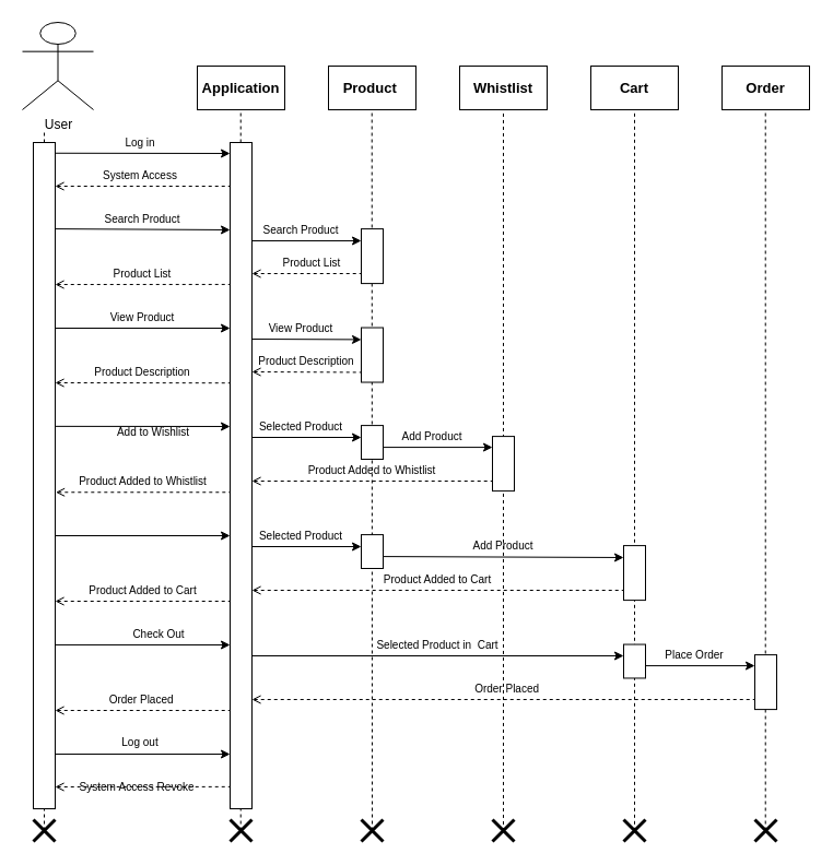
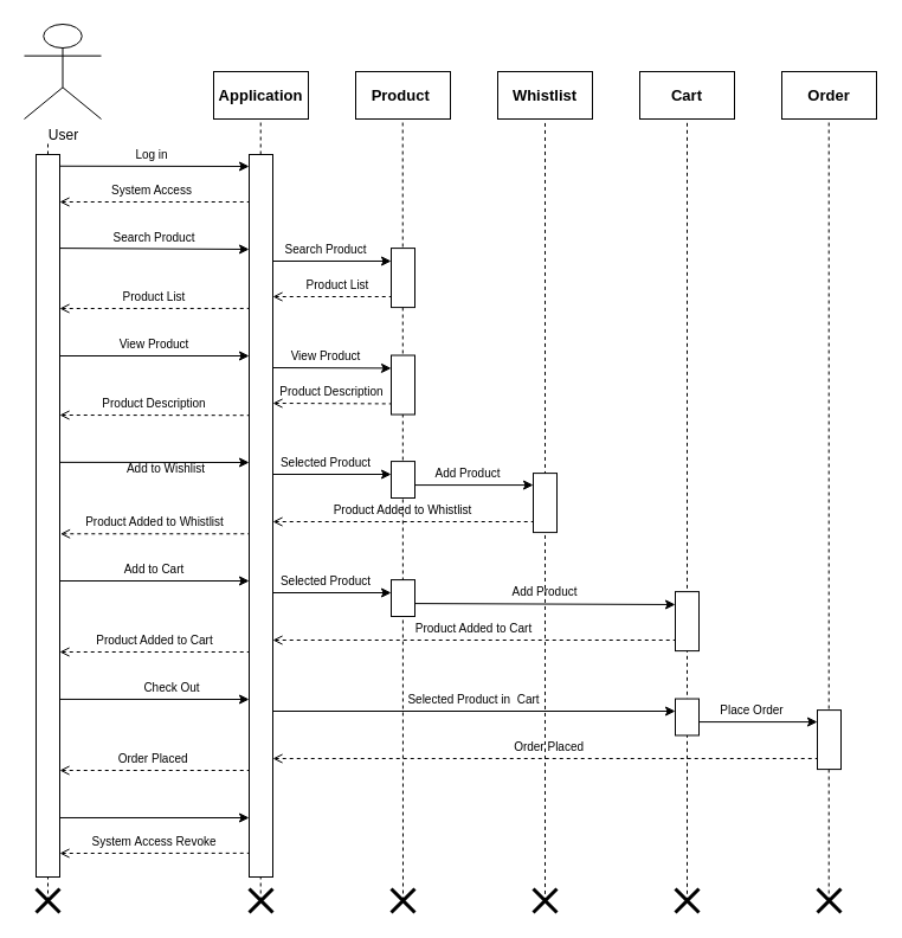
  <mxCell id="0" />
  <mxCell id="1" parent="0" />
  <mxCell id="2" value="&lt;b style=&quot;font-size: 13px;&quot;&gt;Application&lt;/b&gt;" style="rounded=0;whiteSpace=wrap;html=1;labelBackgroundColor=none;labelBorderColor=none;fontSize=13;" parent="1" vertex="1"><mxGeometry x="180" y="60" width="80" height="40" as="geometry" /></mxCell>
  <mxCell id="3" value="&lt;b style=&quot;font-size: 13px;&quot;&gt;Product&amp;nbsp;&lt;/b&gt;" style="rounded=0;whiteSpace=wrap;html=1;labelBackgroundColor=none;labelBorderColor=none;fontSize=13;" parent="1" vertex="1"><mxGeometry x="300" y="60" width="80" height="40" as="geometry" /></mxCell>
  <mxCell id="4" value="&lt;b style=&quot;font-size: 13px;&quot;&gt;Whistlist&lt;/b&gt;" style="rounded=0;whiteSpace=wrap;html=1;labelBackgroundColor=none;labelBorderColor=none;fontSize=13;" parent="1" vertex="1"><mxGeometry x="420" y="60" width="80" height="40" as="geometry" /></mxCell>
  <mxCell id="5" value="&lt;b style=&quot;font-size: 13px;&quot;&gt;Cart&lt;/b&gt;" style="rounded=0;whiteSpace=wrap;html=1;labelBackgroundColor=none;labelBorderColor=none;fontSize=13;" parent="1" vertex="1"><mxGeometry x="540" y="60" width="80" height="40" as="geometry" /></mxCell>
  <mxCell id="6" value="&lt;b style=&quot;font-size: 13px;&quot;&gt;Order&lt;/b&gt;" style="rounded=0;whiteSpace=wrap;html=1;labelBackgroundColor=none;labelBorderColor=none;fontSize=13;" parent="1" vertex="1"><mxGeometry x="660" y="60" width="80" height="40" as="geometry" /></mxCell>
  <mxCell id="7" value="&lt;font style=&quot;font-size: 12px;&quot;&gt;User&lt;/font&gt;" style="shape=umlActor;verticalLabelPosition=bottom;verticalAlign=top;html=1;outlineConnect=0;labelBackgroundColor=none;labelBorderColor=none;fontSize=12;" parent="1" vertex="1"><mxGeometry x="20" y="20" width="65" height="80" as="geometry" /></mxCell>
  <mxCell id="8" value="" style="endArrow=none;dashed=1;html=1;rounded=0;" parent="1" edge="1"><mxGeometry width="50" height="50" relative="1" as="geometry"><mxPoint x="40" y="760" as="sourcePoint" /><mxPoint x="40" y="120" as="targetPoint" /></mxGeometry></mxCell>
  <mxCell id="9" value="" style="rounded=0;whiteSpace=wrap;html=1;" parent="1" vertex="1"><mxGeometry x="30" y="130" width="20" height="610" as="geometry" /></mxCell>
  <mxCell id="10" value="" style="endArrow=none;dashed=1;html=1;rounded=0;" parent="1" edge="1"><mxGeometry width="50" height="50" relative="1" as="geometry"><mxPoint x="219.72" y="760.002" as="sourcePoint" /><mxPoint x="219.72" y="99.57" as="targetPoint" /></mxGeometry></mxCell>
  <mxCell id="11" value="" style="endArrow=none;dashed=1;html=1;rounded=0;" parent="1" edge="1"><mxGeometry width="50" height="50" relative="1" as="geometry"><mxPoint x="340" y="760" as="sourcePoint" /><mxPoint x="339.72" y="100" as="targetPoint" /></mxGeometry></mxCell>
  <mxCell id="12" value="" style="endArrow=none;dashed=1;html=1;rounded=0;" parent="1" edge="1"><mxGeometry width="50" height="50" relative="1" as="geometry"><mxPoint x="460" y="760.432" as="sourcePoint" /><mxPoint x="460" y="100" as="targetPoint" /></mxGeometry></mxCell>
  <mxCell id="13" value="" style="endArrow=none;dashed=1;html=1;rounded=0;" parent="1" edge="1"><mxGeometry width="50" height="50" relative="1" as="geometry"><mxPoint x="580" y="760.308" as="sourcePoint" /><mxPoint x="580" y="100.43" as="targetPoint" /></mxGeometry></mxCell>
  <mxCell id="14" value="" style="endArrow=none;dashed=1;html=1;rounded=0;" parent="1" edge="1"><mxGeometry width="50" height="50" relative="1" as="geometry"><mxPoint x="699.72" y="760.002" as="sourcePoint" /><mxPoint x="699.72" y="99.57" as="targetPoint" /></mxGeometry></mxCell>
  <mxCell id="15" value="" style="rounded=0;whiteSpace=wrap;html=1;" parent="1" vertex="1"><mxGeometry x="210" y="130" width="20" height="610" as="geometry" /></mxCell>
  <mxCell id="16" value="" style="endArrow=classic;html=1;rounded=0;exitX=1;exitY=0.016;exitDx=0;exitDy=0;exitPerimeter=0;" parent="1" source="9" edge="1"><mxGeometry width="50" height="50" relative="1" as="geometry"><mxPoint x="50" y="139.09" as="sourcePoint" /><mxPoint x="210" y="140" as="targetPoint" /><Array as="points" /></mxGeometry></mxCell>
  <mxCell id="17" value="" style="endArrow=none;html=1;rounded=0;endFill=0;startArrow=open;startFill=0;dashed=1;exitX=1;exitY=0.075;exitDx=0;exitDy=0;exitPerimeter=0;" parent="1" edge="1"><mxGeometry width="50" height="50" relative="1" as="geometry"><mxPoint x="50" y="170" as="sourcePoint" /><mxPoint x="210" y="170" as="targetPoint" /></mxGeometry></mxCell>
  <mxCell id="18" value="&lt;font style=&quot;font-size: 10px;&quot;&gt;Log in&lt;/font&gt;" style="text;html=1;strokeColor=none;fillColor=none;align=center;verticalAlign=middle;whiteSpace=wrap;rounded=0;fontSize=10;" parent="1" vertex="1"><mxGeometry x="97.75" y="120" width="60" height="19.09" as="geometry" /></mxCell>
  <mxCell id="19" value="System Access" style="text;html=1;strokeColor=none;fillColor=none;align=center;verticalAlign=middle;whiteSpace=wrap;rounded=0;fontSize=10;" parent="1" vertex="1"><mxGeometry x="88.88" y="150" width="77.75" height="20" as="geometry" /></mxCell>
  <mxCell id="20" value="" style="endArrow=classic;html=1;rounded=0;" parent="1" edge="1"><mxGeometry width="50" height="50" relative="1" as="geometry"><mxPoint x="50" y="209.09" as="sourcePoint" /><mxPoint x="210" y="210" as="targetPoint" /><Array as="points" /></mxGeometry></mxCell>
  <mxCell id="21" value="" style="endArrow=none;html=1;rounded=0;endFill=0;startArrow=open;startFill=0;dashed=1;entryX=-0.001;entryY=0.213;entryDx=0;entryDy=0;entryPerimeter=0;" parent="1" target="15" edge="1"><mxGeometry width="50" height="50" relative="1" as="geometry"><mxPoint x="50" y="260" as="sourcePoint" /><mxPoint x="210" y="258.81" as="targetPoint" /></mxGeometry></mxCell>
  <mxCell id="22" value="Search Product" style="text;html=1;strokeColor=none;fillColor=none;align=center;verticalAlign=middle;whiteSpace=wrap;rounded=0;fontSize=10;" parent="1" vertex="1"><mxGeometry x="80" y="190" width="100" height="19.09" as="geometry" /></mxCell>
  <mxCell id="23" value="" style="rounded=0;whiteSpace=wrap;html=1;" parent="1" vertex="1"><mxGeometry x="330" y="209.09" width="20" height="50" as="geometry" /></mxCell>
  <mxCell id="24" value="" style="endArrow=classic;html=1;rounded=0;entryX=0;entryY=0.218;entryDx=0;entryDy=0;entryPerimeter=0;" parent="1" target="23" edge="1"><mxGeometry width="50" height="50" relative="1" as="geometry"><mxPoint x="230" y="220" as="sourcePoint" /><mxPoint x="320" y="220" as="targetPoint" /><Array as="points" /></mxGeometry></mxCell>
  <mxCell id="25" value="" style="endArrow=none;html=1;rounded=0;endFill=0;startArrow=open;startFill=0;dashed=1;entryX=0;entryY=0.065;entryDx=0;entryDy=0;entryPerimeter=0;" parent="1" edge="1"><mxGeometry width="50" height="50" relative="1" as="geometry"><mxPoint x="230" y="250" as="sourcePoint" /><mxPoint x="330" y="250" as="targetPoint" /></mxGeometry></mxCell>
  <mxCell id="26" value="Search Product" style="text;html=1;strokeColor=none;fillColor=none;align=center;verticalAlign=middle;whiteSpace=wrap;rounded=0;fontSize=10;" parent="1" vertex="1"><mxGeometry x="230" y="200" width="90" height="19.09" as="geometry" /></mxCell>
  <mxCell id="27" value="Product List" style="text;html=1;strokeColor=none;fillColor=none;align=center;verticalAlign=middle;whiteSpace=wrap;rounded=0;fontSize=10;" parent="1" vertex="1"><mxGeometry x="240" y="230" width="90" height="19.09" as="geometry" /></mxCell>
  <mxCell id="28" value="Product List" style="text;html=1;strokeColor=none;fillColor=none;align=center;verticalAlign=middle;whiteSpace=wrap;rounded=0;fontSize=10;" parent="1" vertex="1"><mxGeometry x="80" y="240" width="100" height="19.09" as="geometry" /></mxCell>
  <mxCell id="29" value="" style="endArrow=classic;html=1;rounded=0;" parent="1" edge="1"><mxGeometry width="50" height="50" relative="1" as="geometry"><mxPoint x="50" y="300" as="sourcePoint" /><mxPoint x="210" y="300" as="targetPoint" /><Array as="points" /></mxGeometry></mxCell>
  <mxCell id="30" value="" style="endArrow=none;html=1;rounded=0;endFill=0;startArrow=open;startFill=0;dashed=1;entryX=0;entryY=0.361;entryDx=0;entryDy=0;entryPerimeter=0;" parent="1" target="15" edge="1"><mxGeometry width="50" height="50" relative="1" as="geometry"><mxPoint x="50" y="350" as="sourcePoint" /><mxPoint x="210" y="349.24" as="targetPoint" /></mxGeometry></mxCell>
  <mxCell id="31" value="View Product" style="text;html=1;strokeColor=none;fillColor=none;align=center;verticalAlign=middle;whiteSpace=wrap;rounded=0;fontSize=10;" parent="1" vertex="1"><mxGeometry x="80" y="280.43" width="100" height="19.09" as="geometry" /></mxCell>
  <mxCell id="32" value="" style="rounded=0;whiteSpace=wrap;html=1;" parent="1" vertex="1"><mxGeometry x="330" y="299.52" width="20" height="50" as="geometry" /></mxCell>
  <mxCell id="33" value="" style="endArrow=classic;html=1;rounded=0;entryX=0;entryY=0.218;entryDx=0;entryDy=0;entryPerimeter=0;" parent="1" target="32" edge="1"><mxGeometry width="50" height="50" relative="1" as="geometry"><mxPoint x="230" y="310" as="sourcePoint" /><mxPoint x="320" y="310.43" as="targetPoint" /><Array as="points" /></mxGeometry></mxCell>
  <mxCell id="34" value="" style="endArrow=none;html=1;rounded=0;endFill=0;startArrow=open;startFill=0;dashed=1;entryX=0;entryY=0.065;entryDx=0;entryDy=0;entryPerimeter=0;" parent="1" edge="1"><mxGeometry width="50" height="50" relative="1" as="geometry"><mxPoint x="230" y="340" as="sourcePoint" /><mxPoint x="330" y="340.43" as="targetPoint" /></mxGeometry></mxCell>
  <mxCell id="35" value="View Product" style="text;html=1;strokeColor=none;fillColor=none;align=center;verticalAlign=middle;whiteSpace=wrap;rounded=0;fontSize=10;" parent="1" vertex="1"><mxGeometry x="230" y="290.43" width="90" height="19.09" as="geometry" /></mxCell>
  <mxCell id="36" value="Product Description" style="text;html=1;strokeColor=none;fillColor=none;align=center;verticalAlign=middle;whiteSpace=wrap;rounded=0;fontSize=10;" parent="1" vertex="1"><mxGeometry x="230" y="320.43" width="100" height="19.09" as="geometry" /></mxCell>
  <mxCell id="37" value="Product Description" style="text;html=1;strokeColor=none;fillColor=none;align=center;verticalAlign=middle;whiteSpace=wrap;rounded=0;fontSize=10;" parent="1" vertex="1"><mxGeometry x="75" y="330.43" width="110" height="19.09" as="geometry" /></mxCell>
  <mxCell id="38" value="" style="endArrow=classic;html=1;rounded=0;exitX=1;exitY=0.426;exitDx=0;exitDy=0;exitPerimeter=0;" parent="1" source="9" edge="1"><mxGeometry width="50" height="50" relative="1" as="geometry"><mxPoint x="50" y="389.09" as="sourcePoint" /><mxPoint x="210" y="390" as="targetPoint" /><Array as="points" /></mxGeometry></mxCell>
  <mxCell id="39" value="Add to Wishlist" style="text;html=1;strokeColor=none;fillColor=none;align=center;verticalAlign=middle;whiteSpace=wrap;rounded=0;fontSize=10;" parent="1" vertex="1"><mxGeometry x="90" y="385" width="100" height="19.09" as="geometry" /></mxCell>
  <mxCell id="40" value="" style="rounded=0;whiteSpace=wrap;html=1;" parent="1" vertex="1"><mxGeometry x="330" y="389.09" width="20" height="30.91" as="geometry" /></mxCell>
  <mxCell id="41" value="" style="endArrow=classic;html=1;rounded=0;entryX=0;entryY=0.353;entryDx=0;entryDy=0;entryPerimeter=0;" parent="1" target="40" edge="1"><mxGeometry width="50" height="50" relative="1" as="geometry"><mxPoint x="230" y="400" as="sourcePoint" /><mxPoint x="320" y="400" as="targetPoint" /><Array as="points" /></mxGeometry></mxCell>
  <mxCell id="42" value="Selected Product" style="text;html=1;strokeColor=none;fillColor=none;align=center;verticalAlign=middle;whiteSpace=wrap;rounded=0;fontSize=10;" parent="1" vertex="1"><mxGeometry x="230" y="380" width="90" height="19.09" as="geometry" /></mxCell>
  <mxCell id="43" value="" style="rounded=0;whiteSpace=wrap;html=1;" parent="1" vertex="1"><mxGeometry x="450" y="399.09" width="20" height="50" as="geometry" /></mxCell>
  <mxCell id="44" value="" style="endArrow=classic;html=1;rounded=0;entryX=0;entryY=0.218;entryDx=0;entryDy=0;entryPerimeter=0;" parent="1" edge="1"><mxGeometry width="50" height="50" relative="1" as="geometry"><mxPoint x="350" y="409.09" as="sourcePoint" /><mxPoint x="450" y="409.09" as="targetPoint" /><Array as="points" /></mxGeometry></mxCell>
  <mxCell id="45" value="Add Product" style="text;html=1;strokeColor=none;fillColor=none;align=center;verticalAlign=middle;whiteSpace=wrap;rounded=0;fontSize=10;" parent="1" vertex="1"><mxGeometry x="350" y="389.09" width="90" height="19.09" as="geometry" /></mxCell>
  <mxCell id="46" value="" style="endArrow=none;html=1;rounded=0;endFill=0;startArrow=open;startFill=0;dashed=1;entryX=0;entryY=0.065;entryDx=0;entryDy=0;entryPerimeter=0;" parent="1" edge="1"><mxGeometry width="50" height="50" relative="1" as="geometry"><mxPoint x="230" y="440" as="sourcePoint" /><mxPoint x="450" y="440" as="targetPoint" /></mxGeometry></mxCell>
  <mxCell id="47" value="Product Added to Whistlist" style="text;html=1;strokeColor=none;fillColor=none;align=center;verticalAlign=middle;whiteSpace=wrap;rounded=0;fontSize=10;" parent="1" vertex="1"><mxGeometry x="275" y="420" width="130" height="19.09" as="geometry" /></mxCell>
  <mxCell id="48" value="" style="endArrow=none;html=1;rounded=0;endFill=0;startArrow=open;startFill=0;dashed=1;exitX=1.028;exitY=0.525;exitDx=0;exitDy=0;exitPerimeter=0;entryX=0;entryY=0.525;entryDx=0;entryDy=0;entryPerimeter=0;" parent="1" source="9" target="15" edge="1"><mxGeometry width="50" height="50" relative="1" as="geometry"><mxPoint x="50" y="448.76" as="sourcePoint" /><mxPoint x="210" y="448.76" as="targetPoint" /></mxGeometry></mxCell>
  <mxCell id="49" value="Product Added to Whistlist" style="text;html=1;strokeColor=none;fillColor=none;align=center;verticalAlign=middle;whiteSpace=wrap;rounded=0;fontSize=10;" parent="1" vertex="1"><mxGeometry x="62.5" y="430" width="135" height="19.09" as="geometry" /></mxCell>
  <mxCell id="50" value="" style="endArrow=classic;html=1;rounded=0;" parent="1" edge="1"><mxGeometry width="50" height="50" relative="1" as="geometry"><mxPoint x="50" y="490" as="sourcePoint" /><mxPoint x="210" y="490" as="targetPoint" /><Array as="points" /></mxGeometry></mxCell>
+ <mxCell id="51" value="Add to Cart" style="text;html=1;strokeColor=none;fillColor=none;align=center;verticalAlign=middle;whiteSpace=wrap;rounded=0;fontSize=10;" parent="1" vertex="1"><mxGeometry x="80" y="470" width="100" height="19.09" as="geometry" /></mxCell>
  <mxCell id="52" value="" style="rounded=0;whiteSpace=wrap;html=1;" parent="1" vertex="1"><mxGeometry x="330" y="489.09" width="20" height="30.91" as="geometry" /></mxCell>
  <mxCell id="53" value="" style="endArrow=classic;html=1;rounded=0;entryX=0;entryY=0.353;entryDx=0;entryDy=0;entryPerimeter=0;" parent="1" target="52" edge="1"><mxGeometry width="50" height="50" relative="1" as="geometry"><mxPoint x="230" y="500" as="sourcePoint" /><mxPoint x="320" y="500" as="targetPoint" /><Array as="points" /></mxGeometry></mxCell>
  <mxCell id="54" value="Selected Product" style="text;html=1;strokeColor=none;fillColor=none;align=center;verticalAlign=middle;whiteSpace=wrap;rounded=0;fontSize=10;" parent="1" vertex="1"><mxGeometry x="230" y="480" width="90" height="19.09" as="geometry" /></mxCell>
  <mxCell id="55" value="" style="endArrow=classic;html=1;rounded=0;entryX=0;entryY=0.218;entryDx=0;entryDy=0;entryPerimeter=0;" parent="1" target="61" edge="1"><mxGeometry width="50" height="50" relative="1" as="geometry"><mxPoint x="350" y="509.09" as="sourcePoint" /><mxPoint x="560" y="509" as="targetPoint" /><Array as="points" /></mxGeometry></mxCell>
  <mxCell id="56" value="Add Product" style="text;html=1;strokeColor=none;fillColor=none;align=center;verticalAlign=middle;whiteSpace=wrap;rounded=0;fontSize=10;" parent="1" vertex="1"><mxGeometry x="415" y="489.09" width="90" height="19.09" as="geometry" /></mxCell>
  <mxCell id="57" value="" style="endArrow=none;html=1;rounded=0;endFill=0;startArrow=open;startFill=0;dashed=1;entryX=0;entryY=0.818;entryDx=0;entryDy=0;entryPerimeter=0;" parent="1" target="61" edge="1"><mxGeometry width="50" height="50" relative="1" as="geometry"><mxPoint x="230" y="540" as="sourcePoint" /><mxPoint x="560" y="540" as="targetPoint" /></mxGeometry></mxCell>
  <mxCell id="58" value="Product Added to Cart" style="text;html=1;strokeColor=none;fillColor=none;align=center;verticalAlign=middle;whiteSpace=wrap;rounded=0;fontSize=10;" parent="1" vertex="1"><mxGeometry x="330" y="520" width="140" height="19.09" as="geometry" /></mxCell>
  <mxCell id="59" value="" style="endArrow=none;html=1;rounded=0;endFill=0;startArrow=open;startFill=0;dashed=1;" parent="1" edge="1"><mxGeometry width="50" height="50" relative="1" as="geometry"><mxPoint x="50" y="550" as="sourcePoint" /><mxPoint x="210" y="550" as="targetPoint" /></mxGeometry></mxCell>
  <mxCell id="60" value="Product Added to Cart" style="text;html=1;strokeColor=none;fillColor=none;align=center;verticalAlign=middle;whiteSpace=wrap;rounded=0;fontSize=10;" parent="1" vertex="1"><mxGeometry x="62.5" y="530" width="135" height="19.09" as="geometry" /></mxCell>
  <mxCell id="61" value="" style="rounded=0;whiteSpace=wrap;html=1;" parent="1" vertex="1"><mxGeometry x="570" y="499.09" width="20" height="50" as="geometry" /></mxCell>
  <mxCell id="62" value="" style="endArrow=classic;html=1;rounded=0;exitX=1;exitY=0.754;exitDx=0;exitDy=0;exitPerimeter=0;" parent="1" source="9" edge="1"><mxGeometry width="50" height="50" relative="1" as="geometry"><mxPoint x="50" y="589.09" as="sourcePoint" /><mxPoint x="210" y="590" as="targetPoint" /><Array as="points" /></mxGeometry></mxCell>
  <mxCell id="63" value="Check Out" style="text;html=1;strokeColor=none;fillColor=none;align=center;verticalAlign=middle;whiteSpace=wrap;rounded=0;fontSize=10;" parent="1" vertex="1"><mxGeometry x="95" y="570" width="100" height="19.09" as="geometry" /></mxCell>
  <mxCell id="64" value="" style="endArrow=classic;html=1;rounded=0;entryX=0;entryY=0.338;entryDx=0;entryDy=0;entryPerimeter=0;" parent="1" target="73" edge="1"><mxGeometry width="50" height="50" relative="1" as="geometry"><mxPoint x="230" y="600" as="sourcePoint" /><mxPoint x="560" y="600.461" as="targetPoint" /><Array as="points" /></mxGeometry></mxCell>
  <mxCell id="65" value="Selected Product in&amp;nbsp; Cart" style="text;html=1;strokeColor=none;fillColor=none;align=center;verticalAlign=middle;whiteSpace=wrap;rounded=0;fontSize=10;" parent="1" vertex="1"><mxGeometry x="340" y="580" width="120" height="19.09" as="geometry" /></mxCell>
  <mxCell id="66" value="" style="rounded=0;whiteSpace=wrap;html=1;" parent="1" vertex="1"><mxGeometry x="690" y="599.09" width="20" height="50" as="geometry" /></mxCell>
  <mxCell id="67" value="" style="endArrow=classic;html=1;rounded=0;entryX=0;entryY=0.218;entryDx=0;entryDy=0;entryPerimeter=0;" parent="1" edge="1"><mxGeometry width="50" height="50" relative="1" as="geometry"><mxPoint x="590" y="609.09" as="sourcePoint" /><mxPoint x="690" y="609.09" as="targetPoint" /><Array as="points" /></mxGeometry></mxCell>
  <mxCell id="68" value="Place Order" style="text;html=1;strokeColor=none;fillColor=none;align=center;verticalAlign=middle;whiteSpace=wrap;rounded=0;fontSize=10;" parent="1" vertex="1"><mxGeometry x="590" y="589.09" width="90" height="19.09" as="geometry" /></mxCell>
  <mxCell id="69" value="" style="endArrow=none;html=1;rounded=0;endFill=0;startArrow=open;startFill=0;dashed=1;entryX=0;entryY=0.818;entryDx=0;entryDy=0;entryPerimeter=0;" parent="1" target="66" edge="1"><mxGeometry width="50" height="50" relative="1" as="geometry"><mxPoint x="230" y="640" as="sourcePoint" /><mxPoint x="680" y="640" as="targetPoint" /></mxGeometry></mxCell>
  <mxCell id="70" value="Order Placed&amp;nbsp;" style="text;html=1;strokeColor=none;fillColor=none;align=center;verticalAlign=middle;whiteSpace=wrap;rounded=0;fontSize=10;" parent="1" vertex="1"><mxGeometry x="410" y="620.46" width="110" height="19.09" as="geometry" /></mxCell>
  <mxCell id="71" value="" style="endArrow=none;html=1;rounded=0;endFill=0;startArrow=open;startFill=0;dashed=1;" parent="1" edge="1"><mxGeometry width="50" height="50" relative="1" as="geometry"><mxPoint x="50" y="650" as="sourcePoint" /><mxPoint x="210" y="650" as="targetPoint" /></mxGeometry></mxCell>
  <mxCell id="72" value="Order Placed&amp;nbsp;" style="text;html=1;strokeColor=none;fillColor=none;align=center;verticalAlign=middle;whiteSpace=wrap;rounded=0;fontSize=10;" parent="1" vertex="1"><mxGeometry x="62.5" y="630" width="135" height="19.09" as="geometry" /></mxCell>
  <mxCell id="73" value="" style="rounded=0;whiteSpace=wrap;html=1;" parent="1" vertex="1"><mxGeometry x="570" y="589.55" width="20" height="30.91" as="geometry" /></mxCell>
  <mxCell id="74" value="" style="endArrow=classic;html=1;rounded=0;exitX=1.013;exitY=0.918;exitDx=0;exitDy=0;exitPerimeter=0;" parent="1" source="9" edge="1"><mxGeometry width="50" height="50" relative="1" as="geometry"><mxPoint x="50" y="688.81" as="sourcePoint" /><mxPoint x="210" y="690" as="targetPoint" /><Array as="points" /></mxGeometry></mxCell>
  <mxCell id="75" value="" style="endArrow=none;html=1;rounded=0;endFill=0;startArrow=open;startFill=0;dashed=1;entryX=0;entryY=0.967;entryDx=0;entryDy=0;entryPerimeter=0;" parent="1" target="15" edge="1"><mxGeometry width="50" height="50" relative="1" as="geometry"><mxPoint x="50" y="720" as="sourcePoint" /><mxPoint x="200" y="720" as="targetPoint" /></mxGeometry></mxCell>
- <mxCell id="76" value="&lt;font style=&quot;font-size: 10px;&quot;&gt;Log out&lt;/font&gt;" style="text;html=1;strokeColor=none;fillColor=none;align=center;verticalAlign=middle;whiteSpace=wrap;rounded=0;fontSize=10;" parent="1" vertex="1"><mxGeometry x="97.75" y="669.72" width="60" height="19.09" as="geometry" /></mxCell>
- <mxCell id="77" value="System&amp;nbsp;Access Revoke" style="text;html=1;strokeColor=none;fillColor=none;align=center;verticalAlign=middle;whiteSpace=wrap;rounded=0;fontSize=10;" parent="1" vertex="1"><mxGeometry x="60" y="710" width="130" height="20" as="geometry" /></mxCell>
+ <mxCell id="77" value="System&amp;nbsp;Access Revoke" style="text;html=1;strokeColor=none;fillColor=none;align=center;verticalAlign=middle;whiteSpace=wrap;rounded=0;fontSize=10;" parent="1" vertex="1"><mxGeometry x="65" y="700" width="130" height="20" as="geometry" /></mxCell>
  <mxCell id="78" value="" style="endArrow=none;dashed=1;html=1;rounded=0;" parent="1" edge="1"><mxGeometry width="50" height="50" relative="1" as="geometry"><mxPoint x="40" y="760" as="sourcePoint" /><mxPoint x="40" y="760" as="targetPoint" /></mxGeometry></mxCell>
  <mxCell id="79" value="" style="shape=umlDestroy;whiteSpace=wrap;html=1;strokeWidth=3;targetShapes=umlLifeline;labelBackgroundColor=none;labelBorderColor=none;fontSize=12;" parent="1" vertex="1"><mxGeometry x="30" y="750" width="20" height="20" as="geometry" /></mxCell>
  <mxCell id="80" value="" style="shape=umlDestroy;whiteSpace=wrap;html=1;strokeWidth=3;targetShapes=umlLifeline;labelBackgroundColor=none;labelBorderColor=none;fontSize=12;" parent="1" vertex="1"><mxGeometry x="210" y="750" width="20" height="20" as="geometry" /></mxCell>
  <mxCell id="81" value="" style="shape=umlDestroy;whiteSpace=wrap;html=1;strokeWidth=3;targetShapes=umlLifeline;labelBackgroundColor=none;labelBorderColor=none;fontSize=12;" parent="1" vertex="1"><mxGeometry x="330" y="750" width="20" height="20" as="geometry" /></mxCell>
  <mxCell id="82" value="" style="shape=umlDestroy;whiteSpace=wrap;html=1;strokeWidth=3;targetShapes=umlLifeline;labelBackgroundColor=none;labelBorderColor=none;fontSize=12;" parent="1" vertex="1"><mxGeometry x="450" y="750" width="20" height="20" as="geometry" /></mxCell>
  <mxCell id="83" value="" style="shape=umlDestroy;whiteSpace=wrap;html=1;strokeWidth=3;targetShapes=umlLifeline;labelBackgroundColor=none;labelBorderColor=none;fontSize=12;" parent="1" vertex="1"><mxGeometry x="570" y="750" width="20" height="20" as="geometry" /></mxCell>
  <mxCell id="84" value="" style="shape=umlDestroy;whiteSpace=wrap;html=1;strokeWidth=3;targetShapes=umlLifeline;labelBackgroundColor=none;labelBorderColor=none;fontSize=12;" parent="1" vertex="1"><mxGeometry x="690" y="750" width="20" height="20" as="geometry" /></mxCell>
